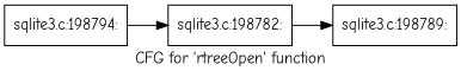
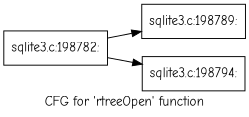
  digraph {
    fontname="Comic Neue"
    label="CFG for 'rtreeOpen' function"
    rankdir=LR
    node [fontname="Comic Neue" shape=record]
    edge [fontname="Comic Neue"]
    n1 [label="{sqlite3.c:198782:}"]
    n2 [label="{sqlite3.c:198789:}"]
    n3 [label="{sqlite3.c:198794:}"]
    n1 -> n2
-   n3 -> n1
+   n1 -> n3
  }
